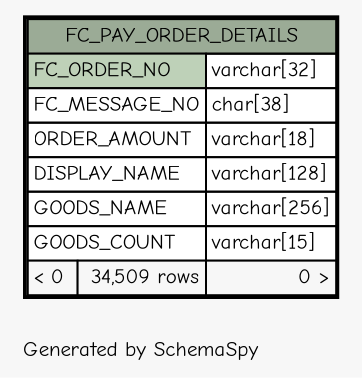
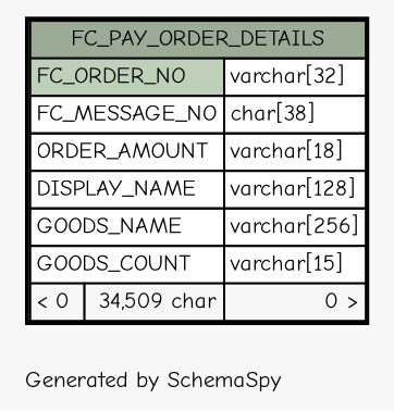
  digraph {
    bgcolor="#f7f7f7"
    fontname="Comic Neue"
    fontsize=11
    label="\nGenerated by SchemaSpy"
    labeljust=l
    nodesep=0.18
    rankdir=RL
    ranksep=0.46
-   n1 [fontname="Comic Neue" fontsize=11 label=<     <TABLE BORDER="2" CELLBORDER="1" CELLSPACING="0" BGCOLOR="#ffffff">       <TR><TD COLSPAN="3" BGCOLOR="#9bab96" ALIGN="CENTER">FC_PAY_ORDER_DETAILS</TD></TR>       <TR><TD PORT="FC_ORDER_NO" COLSPAN="2" BGCOLOR="#bed1b8" ALIGN="LEFT">FC_ORDER_NO</TD><TD PORT="FC_ORDER_NO.type" ALIGN="LEFT">varchar[32]</TD></TR>       <TR><TD PORT="FC_MESSAGE_NO" COLSPAN="2" ALIGN="LEFT">FC_MESSAGE_NO</TD><TD PORT="FC_MESSAGE_NO.type" ALIGN="LEFT">char[38]</TD></TR>       <TR><TD PORT="ORDER_AMOUNT" COLSPAN="2" ALIGN="LEFT">ORDER_AMOUNT</TD><TD PORT="ORDER_AMOUNT.type" ALIGN="LEFT">varchar[18]</TD></TR>       <TR><TD PORT="DISPLAY_NAME" COLSPAN="2" ALIGN="LEFT">DISPLAY_NAME</TD><TD PORT="DISPLAY_NAME.type" ALIGN="LEFT">varchar[128]</TD></TR>       <TR><TD PORT="GOODS_NAME" COLSPAN="2" ALIGN="LEFT">GOODS_NAME</TD><TD PORT="GOODS_NAME.type" ALIGN="LEFT">varchar[256]</TD></TR>       <TR><TD PORT="GOODS_COUNT" COLSPAN="2" ALIGN="LEFT">GOODS_COUNT</TD><TD PORT="GOODS_COUNT.type" ALIGN="LEFT">varchar[15]</TD></TR>       <TR><TD ALIGN="LEFT" BGCOLOR="#f7f7f7">&lt; 0</TD><TD ALIGN="RIGHT" BGCOLOR="#f7f7f7">34,509 rows</TD><TD ALIGN="RIGHT" BGCOLOR="#f7f7f7">0 &gt;</TD></TR>     </TABLE>> shape=plaintext]
+   n1 [fontname="Comic Neue" fontsize=11 label=<     <TABLE BORDER="2" CELLBORDER="1" CELLSPACING="0" BGCOLOR="#ffffff">       <TR><TD COLSPAN="3" BGCOLOR="#9bab96" ALIGN="CENTER">FC_PAY_ORDER_DETAILS</TD></TR>       <TR><TD PORT="FC_ORDER_NO" COLSPAN="2" BGCOLOR="#bed1b8" ALIGN="LEFT">FC_ORDER_NO</TD><TD PORT="FC_ORDER_NO.type" ALIGN="LEFT">varchar[32]</TD></TR>       <TR><TD PORT="FC_MESSAGE_NO" COLSPAN="2" ALIGN="LEFT">FC_MESSAGE_NO</TD><TD PORT="FC_MESSAGE_NO.type" ALIGN="LEFT">char[38]</TD></TR>       <TR><TD PORT="ORDER_AMOUNT" COLSPAN="2" ALIGN="LEFT">ORDER_AMOUNT</TD><TD PORT="ORDER_AMOUNT.type" ALIGN="LEFT">varchar[18]</TD></TR>       <TR><TD PORT="DISPLAY_NAME" COLSPAN="2" ALIGN="LEFT">DISPLAY_NAME</TD><TD PORT="DISPLAY_NAME.type" ALIGN="LEFT">varchar[128]</TD></TR>       <TR><TD PORT="GOODS_NAME" COLSPAN="2" ALIGN="LEFT">GOODS_NAME</TD><TD PORT="GOODS_NAME.type" ALIGN="LEFT">varchar[256]</TD></TR>       <TR><TD PORT="GOODS_COUNT" COLSPAN="2" ALIGN="LEFT">GOODS_COUNT</TD><TD PORT="GOODS_COUNT.type" ALIGN="LEFT">varchar[15]</TD></TR>       <TR><TD ALIGN="LEFT" BGCOLOR="#f7f7f7">&lt; 0</TD><TD ALIGN="RIGHT" BGCOLOR="#f7f7f7">34,509 char</TD><TD ALIGN="RIGHT" BGCOLOR="#f7f7f7">0 &gt;</TD></TR>     </TABLE>> shape=plaintext]
  }
